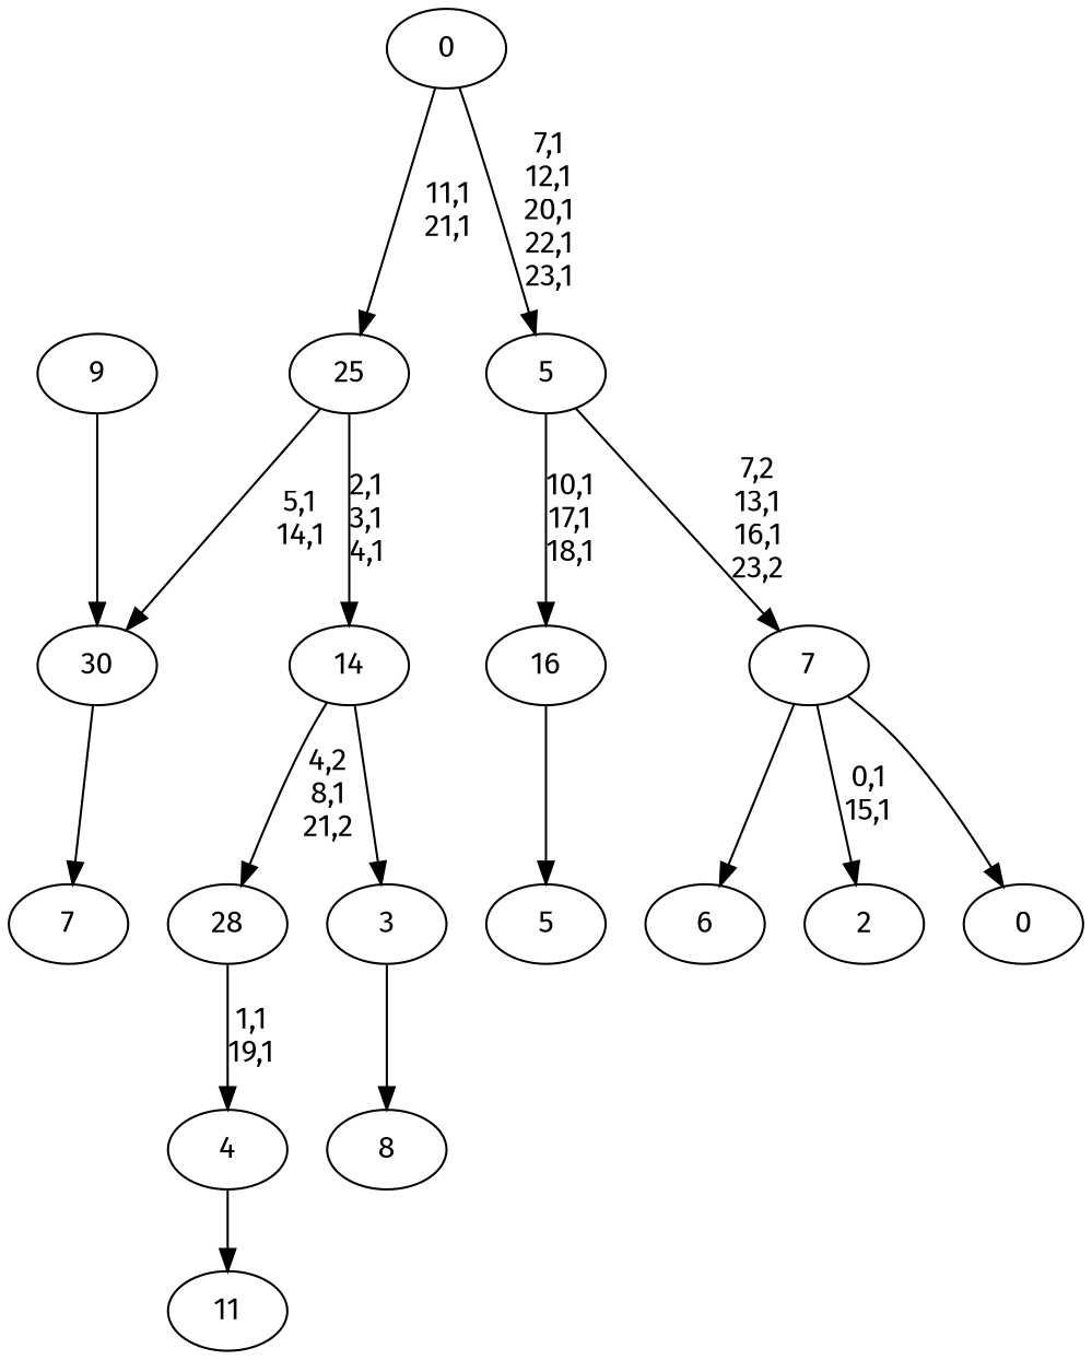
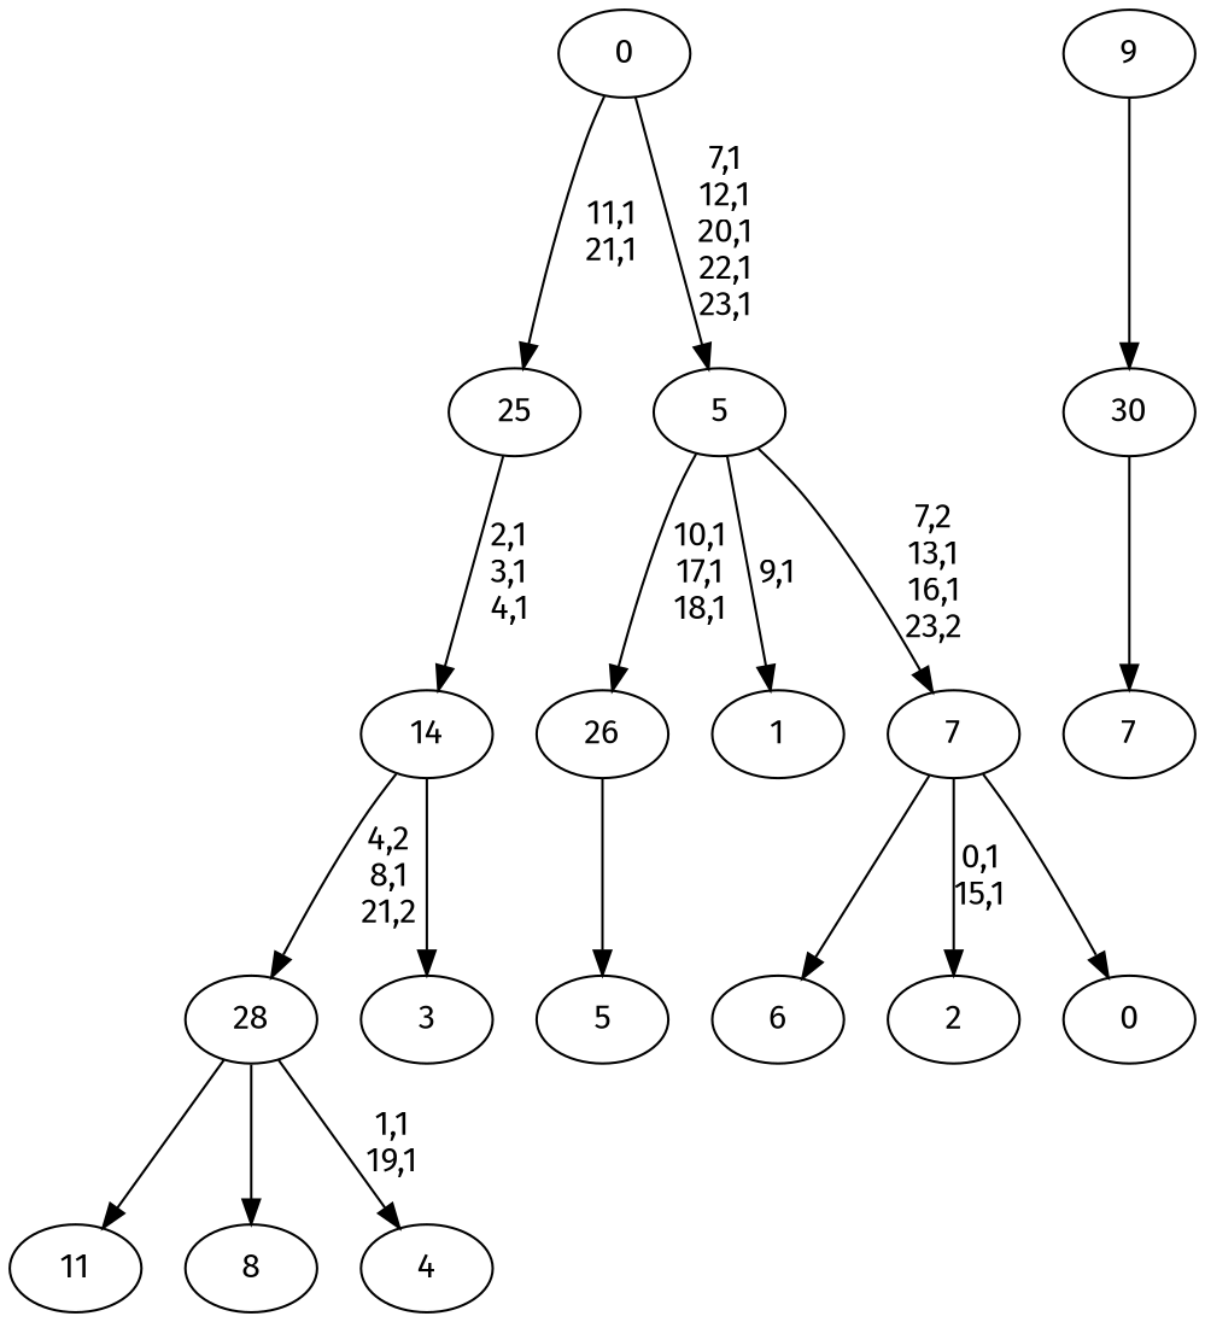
  digraph {
    fontname="Fira Sans"
    node [fontname="Fira Sans"]
    edge [fontname="Fira Sans"]
    n1 [label=11]
    n2 [label=9]
    30
    n4 [label=8]
    n5 [label=7]
    n6 [label=6]
    n7 [label=5]
-   26 [label=16]
+   26
    n9 [label=4]
    n10 [label=28]
    n11 [label=3]
    n12 [label=14]
    n13 [label=25]
    n14 [label=2]
+   n15 [label=1]
    n16 [label=0]
    7
    5
    0
    n2 -> 30
    30 -> n5
    26 -> n7
-   n9 -> n1
-   n11 -> n4
+   n10 -> n1
+   n10 -> n4
    n10 -> n9 [label="1,1\n19,1"]
    n12 -> n10 [label="4,2\n8,1\n21,2"]
    n12 -> n11
-   n13 -> 30 [label="5,1\n14,1"]
    n13 -> n12 [label="2,1\n3,1\n4,1"]
    7 -> n6
    7 -> n14 [label="0,1\n15,1"]
    7 -> n16
    5 -> 26 [label="10,1\n17,1\n18,1"]
+   5 -> n15 [label="9,1"]
    5 -> 7 [label="7,2\n13,1\n16,1\n23,2"]
    0 -> n13 [label="11,1\n21,1"]
    0 -> 5 [label="7,1\n12,1\n20,1\n22,1\n23,1"]
  }
